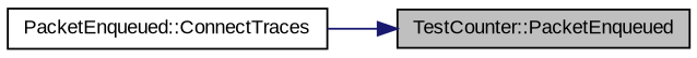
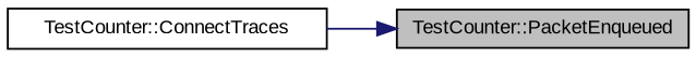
  digraph {
    rankdir=RL
    fontname="Liberation Sans"
    node [color=black fontname="Liberation Sans" fontsize=10 shape=record style=filled]
    n1 [fillcolor=grey75 fontcolor=black height=0.2 label="TestCounter::PacketEnqueued" width=0.4]
-   n2 [fillcolor=white height=0.2 label="PacketEnqueued::ConnectTraces" width=0.4]
+   n2 [fillcolor=white height=0.2 label="TestCounter::ConnectTraces" width=0.4]
    n1 -> n2 [color=midnightblue dir=back fontname="Liberation Sans" fontsize=10 labelfontname=Helvetica labelfontsize=10 style=solid]
  }
